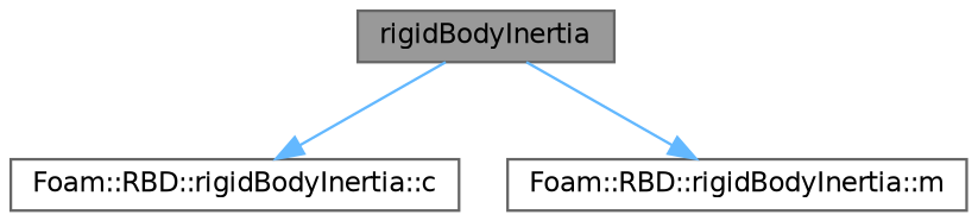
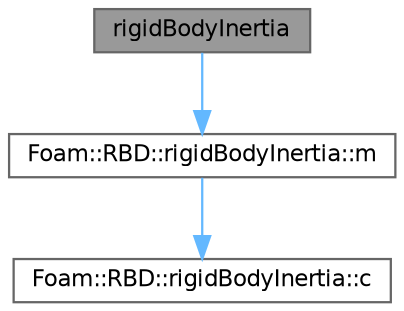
  digraph {
    rankdir=TB
    node [color=grey40 fillcolor=white fontname=Helvetica fontsize=10 shape=box style=filled]
    edge [color=steelblue1 fontname=Helvetica fontsize=10 labelfontname=Helvetica labelfontsize=10 style=solid]
    n1 [color=gray40 fillcolor=grey60 fontcolor=black height=0.2 label=rigidBodyInertia width=0.4]
    n2 [height=0.2 label="Foam::RBD::rigidBodyInertia::c" width=0.4]
    n3 [height=0.2 label="Foam::RBD::rigidBodyInertia::m" width=0.4]
-   n1 -> n2
+   n3 -> n2
    n1 -> n3
  }
